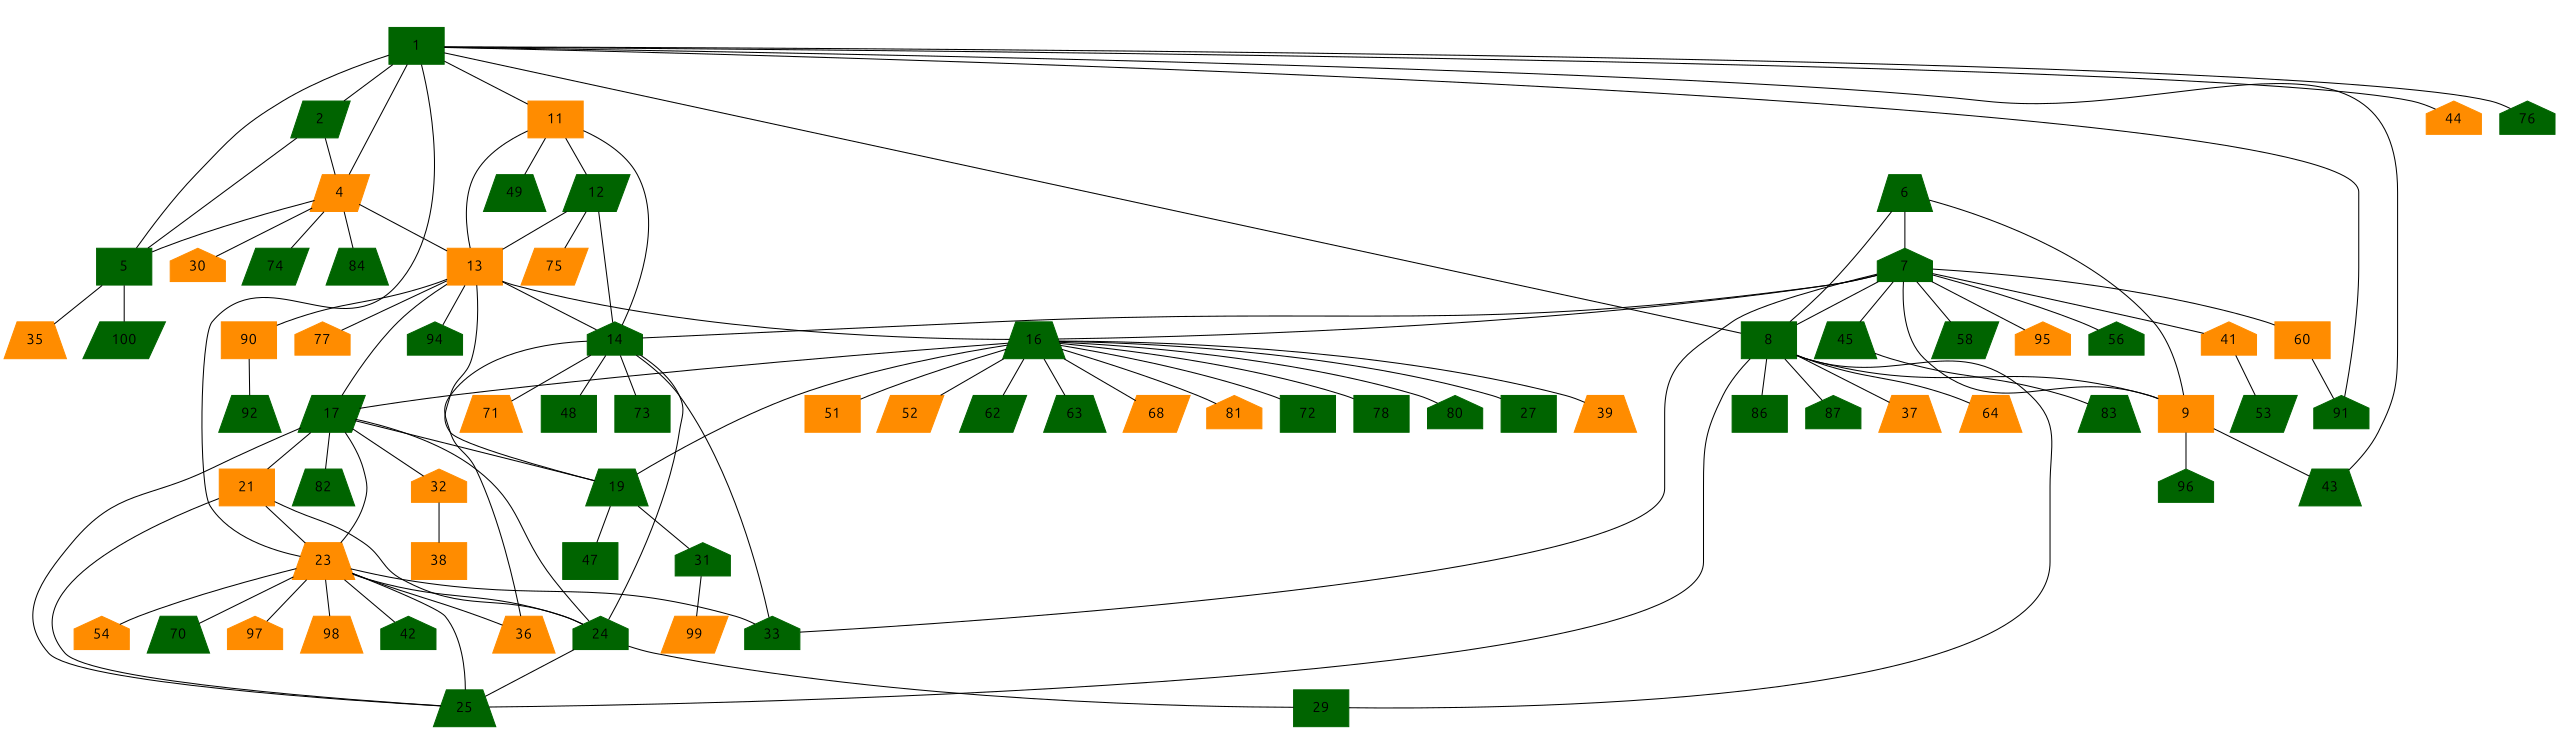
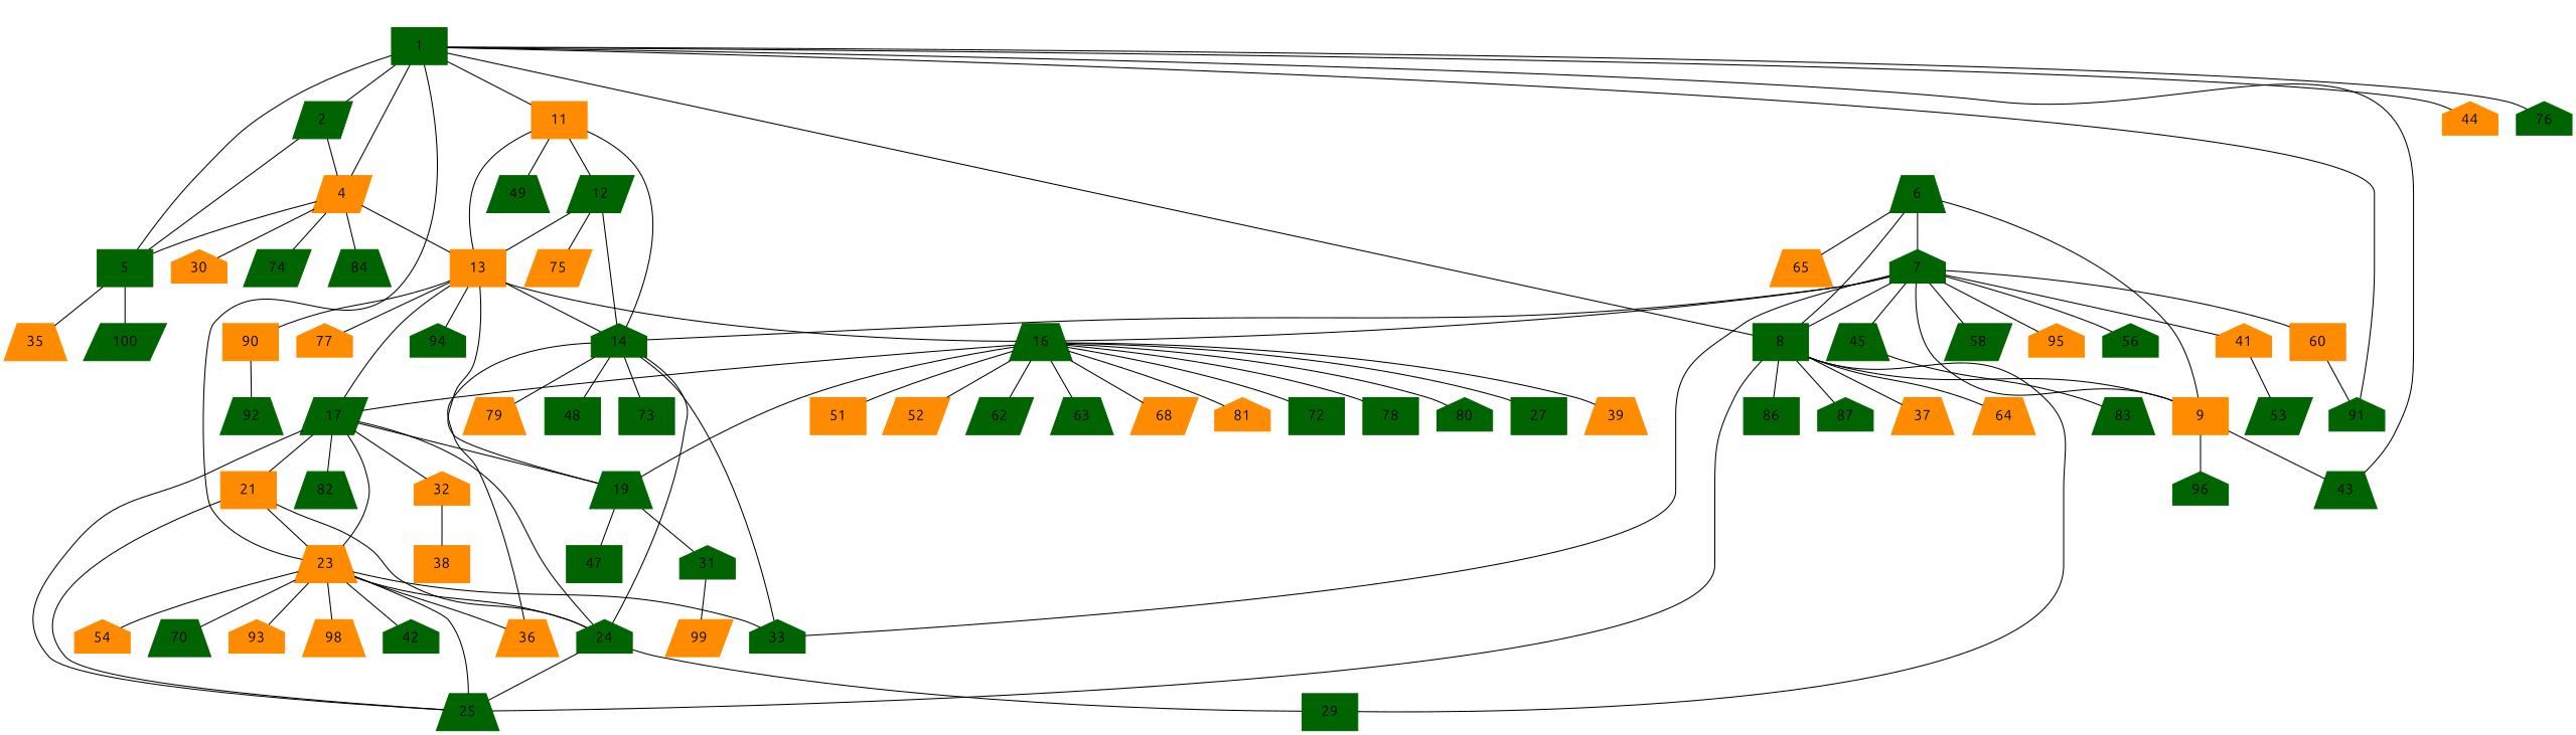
  graph {
    fontname=Ubuntu
    node [color=darkgreen fontname=Ubuntu shape=trapezium style=filled]
    edge [fontname=Ubuntu]
    1 [shape=box super="+3"]
    2 [shape=parallelogram]
    4 [color=darkorange shape=parallelogram super="+66"]
    5 [shape=box super="+55"]
    8 [shape=box super="+46"]
    11 [color=darkorange shape=box super="+89"]
    23 [color=darkorange super="+26"]
    43 [super="+57"]
    44 [color=darkorange shape=house super="+88"]
    76 [shape=house]
    91 [shape=house]
    13 [color=darkorange shape=box super="+18"]
    30 [color=darkorange shape=house]
    74 [shape=parallelogram]
    84
    35 [color=darkorange]
    100 [shape=parallelogram]
    9 [color=darkorange shape=box super="+59"]
    25 [super="+34"]
    29 [shape=box]
    37 [color=darkorange]
    64 [color=darkorange]
    86 [shape=box]
    87 [shape=house]
    14 [shape=house super="+15"]
    12 [shape=parallelogram super="+28"]
    49
    33 [shape=house super="+97"]
    24 [shape=house super="+50"]
    36 [color=darkorange]
    42 [shape=house]
    54 [color=darkorange shape=house]
    70
-   93 [color=darkorange shape=house label=97]
+   93 [color=darkorange shape=house]
    98 [color=darkorange]
    77 [color=darkorange shape=house]
    16 [super="+20"]
    17 [shape=parallelogram super="+22"]
    19
    90 [color=darkorange shape=box]
    94 [shape=house]
    6 [super="+61"]
    7 [shape=house super="+10"]
+   65 [color=darkorange]
    41 [color=darkorange shape=house super="+81"]
    45
    56 [shape=house]
    58 [shape=parallelogram]
    60 [color=darkorange shape=box super="+85"]
    95 [color=darkorange shape=house]
    96 [shape=house]
    48 [shape=box]
    73 [shape=box]
-   79 [color=darkorange label=71]
+   79 [color=darkorange]
    27 [shape=box]
    39 [color=darkorange]
    51 [color=darkorange shape=box]
    52 [color=darkorange shape=parallelogram]
    62 [shape=parallelogram]
    63 [super="+69"]
    68 [color=darkorange shape=parallelogram]
    n62 [color=darkorange label=81 shape=house]
    72 [shape=box]
    78 [shape=box]
    80 [shape=house]
    53 [shape=parallelogram]
    83
    75 [color=darkorange shape=parallelogram]
    21 [color=darkorange shape=box]
    32 [color=darkorange shape=house super="+40"]
    82
    31 [shape=house]
    47 [shape=box super="+67"]
    92
    38 [color=darkorange shape=box]
    99 [color=darkorange shape=parallelogram]
    1 -- 2 [weight=2]
    1 -- 4 [weight=2]
    1 -- 5 [weight=2]
    1 -- 8
    1 -- 11
    1 -- 23
    1 -- 43
    1 -- 44
    1 -- 76
    1 -- 91
    2 -- 4
    2 -- 5
    4 -- 5
    4 -- 13
    4 -- 30
    4 -- 74
    4 -- 84
    5 -- 35
    5 -- 100
    8 -- 9
    8 -- 25
    8 -- 29
    8 -- 37
    8 -- 64
    8 -- 86
    8 -- 87
    11 -- 13
    11 -- 14 [weight=2]
    11 -- 12
    11 -- 49
    23 -- 25
    23 -- 33
    23 -- 24
    23 -- 36
    23 -- 42
    23 -- 54
    23 -- 70
    23 -- 93
    23 -- 98
    13 -- 14 [weight=2]
    13 -- 77
    13 -- 16 [weight=2]
    13 -- 17
    13 -- 19
    13 -- 90
    13 -- 94
    9 -- 43
    9 -- 96
    14 -- 33
    14 -- 24
    14 -- 36
    14 -- 48
    14 -- 73
    14 -- 79
    12 -- 13
    12 -- 14 [weight=2]
    12 -- 75
    24 -- 25
    24 -- 29
    16 -- 17 [weight=2]
    16 -- 19 [weight=2]
    16 -- 27
    16 -- 39
    16 -- 51
    16 -- 52
    16 -- 62
    16 -- 63
    16 -- 68
    16 -- n62
    16 -- 72
    16 -- 78
    16 -- 80
    17 -- 23
    17 -- 25
    17 -- 24
    17 -- 19
    17 -- 21
    17 -- 32
    17 -- 82
    19 -- 31
    19 -- 47
    90 -- 92
    6 -- 8
    6 -- 9
    6 -- 7 [weight=2]
+   6 -- 65
    7 -- 8 [weight=2]
    7 -- 9 [weight=2]
    7 -- 14
    7 -- 33
    7 -- 16
    7 -- 41
    7 -- 45
    7 -- 56
    7 -- 58
    7 -- 60
    7 -- 95
    41 -- 53
    45 -- 83
    60 -- 91
    21 -- 23
    21 -- 25
    21 -- 24
    32 -- 38
    31 -- 99
  }
